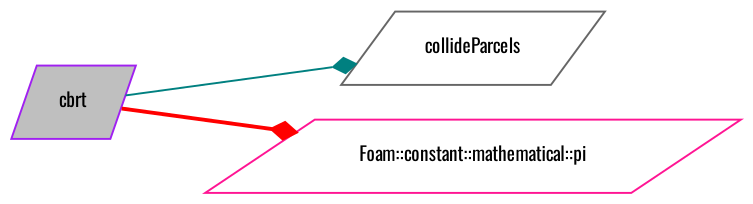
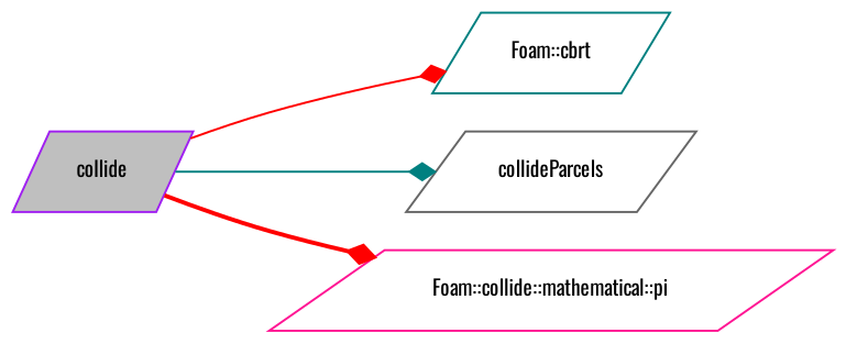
  digraph {
    fontname=Oswald
    rankdir=LR
    node [fontname=Oswald fontsize=10 shape=parallelogram]
    edge [arrowhead=diamond color=red fontname=Oswald fontsize=10 labelfontname=FreeSans labelfontsize=10 style=solid]
-   n1 [color=purple fillcolor=grey75 fontcolor=black height=0.2 label=cbrt style=filled width=0.4]
+   n1 [color=purple fillcolor=grey75 fontcolor=black height=0.2 label=collide style=filled width=0.4]
+   n2 [color=teal height=0.2 label="Foam::cbrt" width=0.4]
    n3 [color=gray40 height=0.2 label=collideParcels width=0.4]
-   n4 [color=deeppink height=0.2 label="Foam::constant::mathematical::pi" width=0.4]
+   n4 [color=deeppink height=0.2 label="Foam::collide::mathematical::pi" width=0.4]
+   n1 -> n2
    n1 -> n3 [color=teal]
    n1 -> n4 [style=bold]
  }
